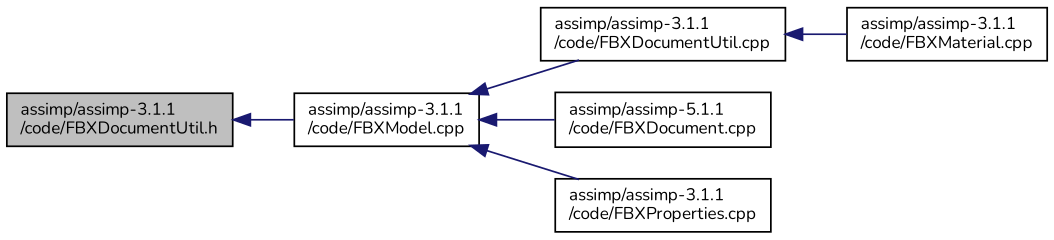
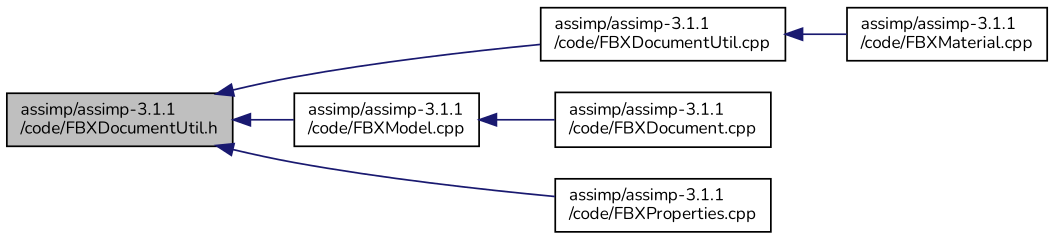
  digraph {
    fontname=Nunito
    rankdir=LR
    node [color=black fillcolor=white fontname=Nunito fontsize=10 shape=record style=filled]
    edge [color=midnightblue dir=back fontname=Nunito fontsize=10 labelfontname=Helvetica labelfontsize=10 style=solid]
    n1 [fillcolor=grey75 fontcolor=black height=0.2 label="assimp/assimp-3.1.1\l/code/FBXDocumentUtil.h" width=0.4]
    n2 [height=0.2 label="assimp/assimp-3.1.1\l/code/FBXDocumentUtil.cpp" width=0.4]
    n3 [height=0.2 label="assimp/assimp-3.1.1\l/code/FBXModel.cpp" width=0.4]
    n4 [height=0.2 label="assimp/assimp-3.1.1\l/code/FBXProperties.cpp" width=0.4]
-   n5 [height=0.2 label="assimp/assimp-5.1.1\l/code/FBXDocument.cpp" width=0.4]
+   n5 [height=0.2 label="assimp/assimp-3.1.1\l/code/FBXDocument.cpp" width=0.4]
    n6 [height=0.2 label="assimp/assimp-3.1.1\l/code/FBXMaterial.cpp" width=0.4]
-   n3 -> n2
+   n1 -> n2
    n1 -> n3
-   n3 -> n4
+   n1 -> n4
    n2 -> n6
    n3 -> n5
  }
